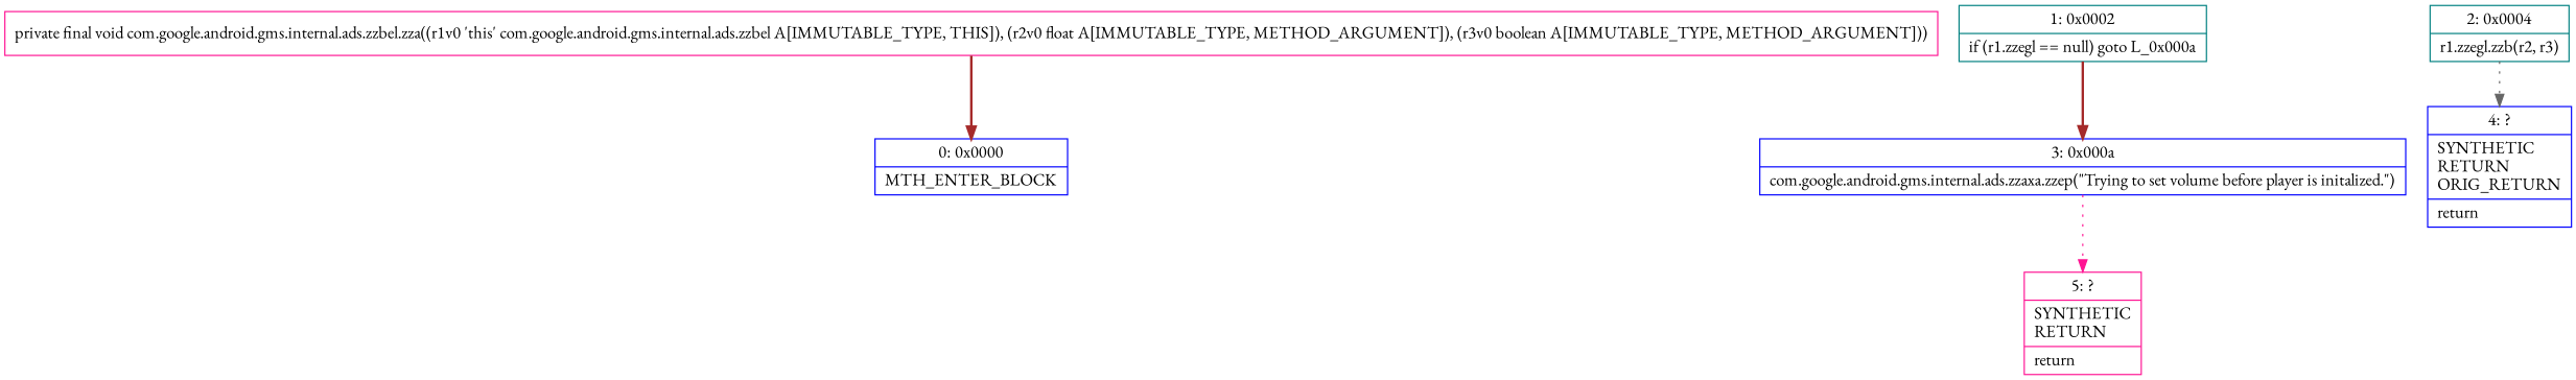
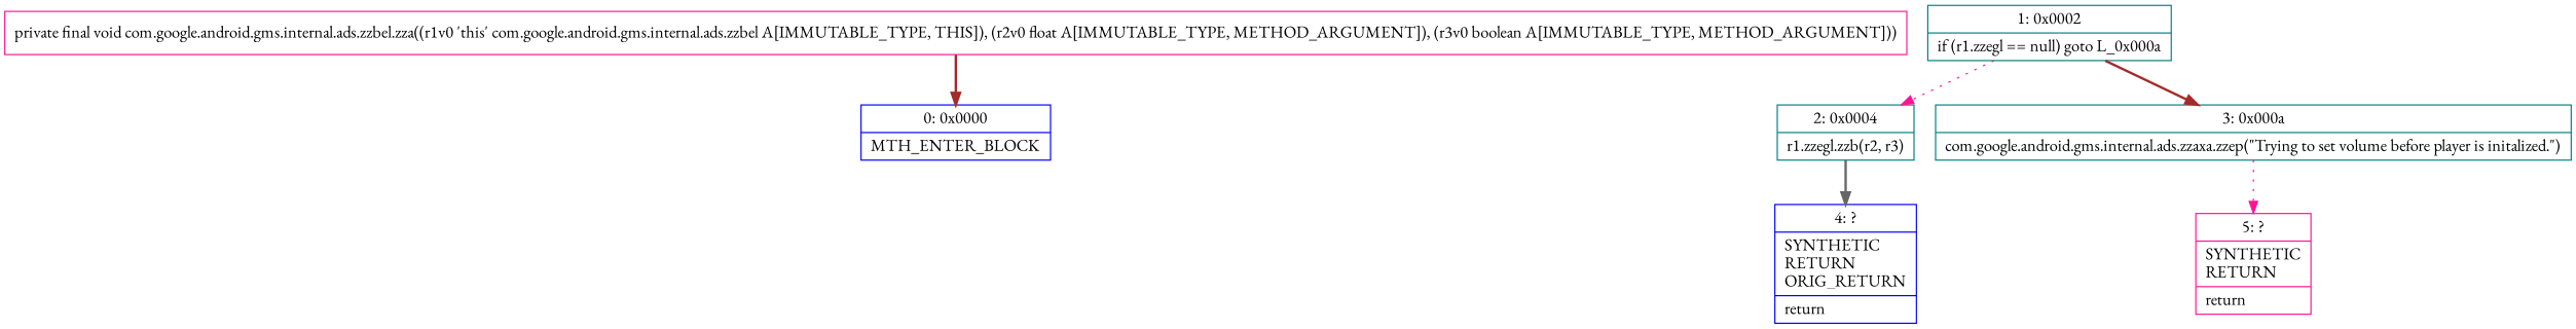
  digraph {
    fontname="EB Garamond"
    node [color=blue fontname="EB Garamond" shape=record]
    edge [color=deeppink fontname="EB Garamond" style=bold]
    n1 [label="{0\:\ 0x0000|MTH_ENTER_BLOCK\l}"]
    n2 [color=teal label="{1\:\ 0x0002|if (r1.zzegl == null) goto L_0x000a\l}"]
    n3 [color=teal label="{2\:\ 0x0004|r1.zzegl.zzb(r2, r3)\l}"]
-   n4 [label="{3\:\ 0x000a|com.google.android.gms.internal.ads.zzaxa.zzep(\"Trying to set volume before player is initalized.\")\l}"]
+   n4 [color=teal label="{3\:\ 0x000a|com.google.android.gms.internal.ads.zzaxa.zzep(\"Trying to set volume before player is initalized.\")\l}"]
    n5 [label="{4\:\ ?|SYNTHETIC\lRETURN\lORIG_RETURN\l|return\l}"]
    n6 [color=deeppink label="{5\:\ ?|SYNTHETIC\lRETURN\l|return\l}"]
    n7 [color=deeppink label="{private final void com.google.android.gms.internal.ads.zzbel.zza((r1v0 'this' com.google.android.gms.internal.ads.zzbel A[IMMUTABLE_TYPE, THIS]), (r2v0 float A[IMMUTABLE_TYPE, METHOD_ARGUMENT]), (r3v0 boolean A[IMMUTABLE_TYPE, METHOD_ARGUMENT])) }"]
+   n2 -> n3 [style=dotted]
    n2 -> n4 [color=brown]
-   n3 -> n5 [color=gray40 style=dotted]
+   n3 -> n5 [color=gray40]
    n4 -> n6 [style=dotted]
    n7 -> n1 [color=brown]
  }
